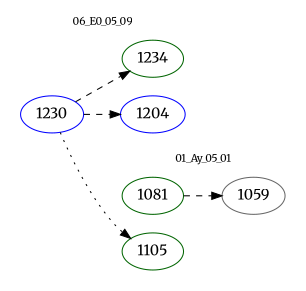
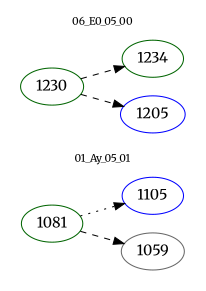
  digraph {
    fontname=Merriweather
    rankdir=LR
    node [color=darkgreen fontname=Merriweather]
    edge [color=black fontname=Merriweather style=dashed]
    n1 [label=1081]
    n2 [color=gray40 label=1059]
-   n3 [label=1105]
-   n4 [color=blue label=1230]
-   n5 [color=blue label=1204]
+   n3 [color=blue label=1105]
+   n4 [label=1230]
+   n5 [color=blue label=1205]
    n6 [label=1234]
    subgraph cluster_1 {
      color=white
      fontsize=10
      label="01_Ay_05_01"
      n1
      n2
      n3
    }
    subgraph cluster_2 {
      color=white
      fontsize=10
-     label="06_E0_05_09"
+     label="06_E0_05_00"
      n4
      n5
      n6
    }
    n1 -> n2
-   n4 -> n3 [style=dotted]
+   n1 -> n3 [style=dotted]
    n4 -> n5
    n4 -> n6
  }
